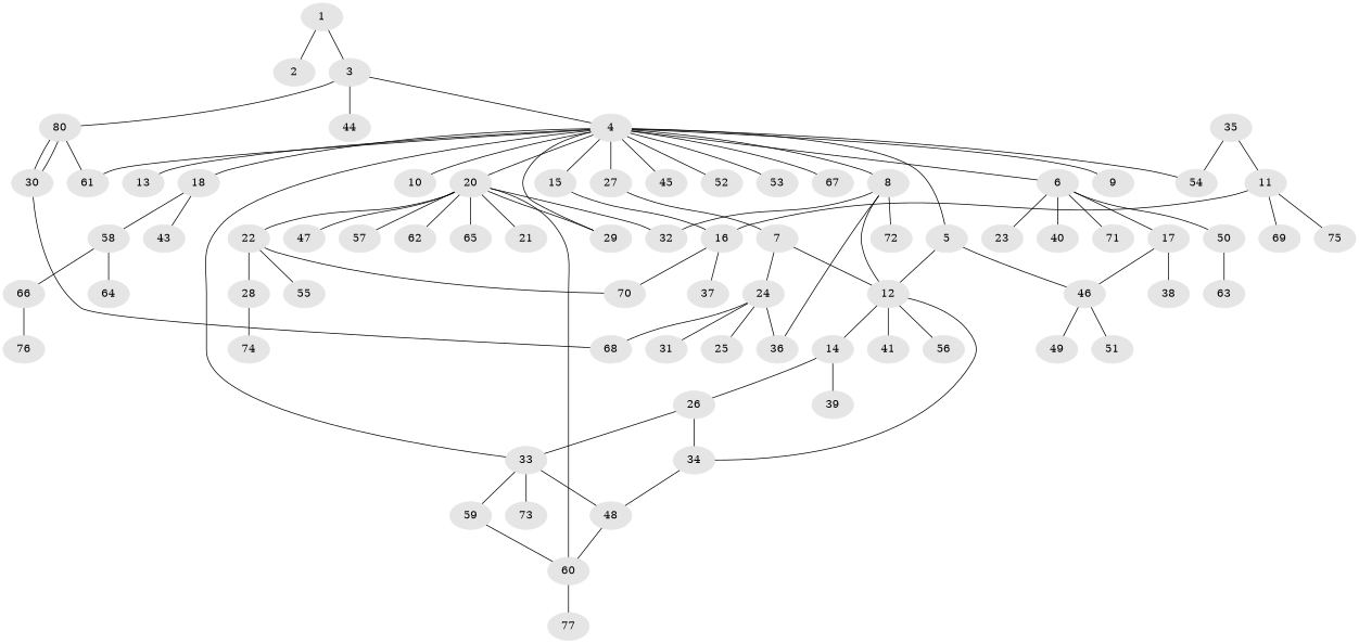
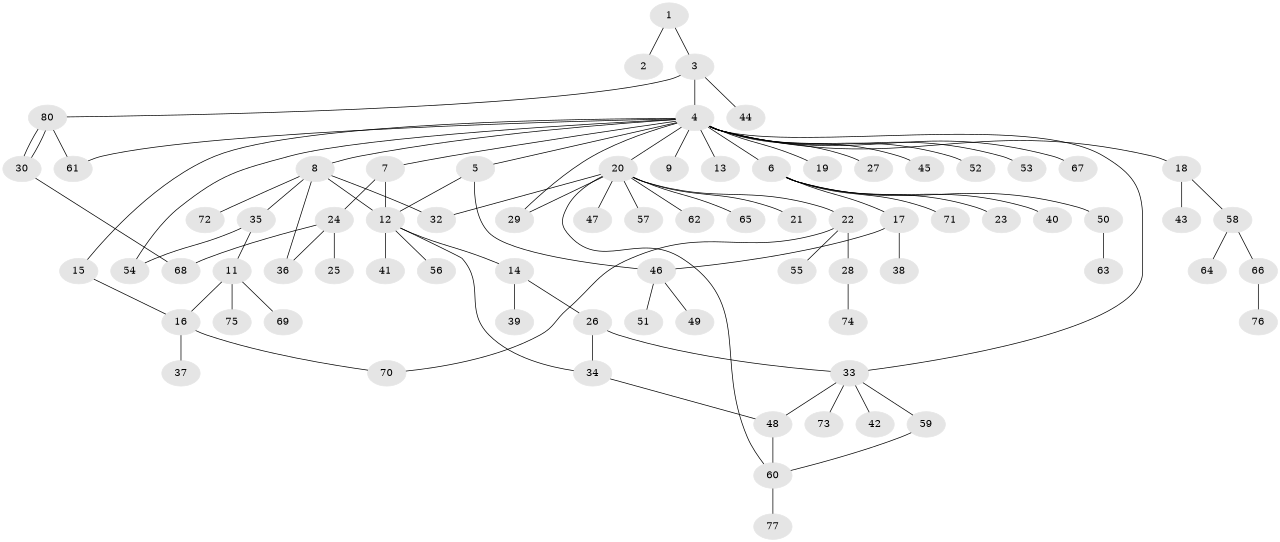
  graph {
    node [color=gray90 style=filled]
    1
    2
    3
    4
    n5 [label=80]
    44
    5
    6
    7
    8
    9
    13
    15
    18
-   19 [label=10]
+   19
    20
    27
    29
    33
    45
    52
    53
    54
    61
    67
    30
    12
    46
    17
    23
    40
    50
    71
    24
    32
    35
    36
    72
    16
    43
    58
    21
    22
    47
    57
    60
    62
    65
+   42
    48
    59
    73
    11
    69
    75
    14
    34
    41
    56
    49
    51
    38
    63
    25
-   31
    68
    37
    70
    26
    39
    64
    66
    28
    55
    77
    74
    76
    1 -- 2
    1 -- 3
    3 -- 4
    3 -- n5
    3 -- 44
    4 -- 5
    4 -- 6
-   27 -- 7
+   4 -- 7
    4 -- 8
    4 -- 9
    4 -- 13
    4 -- 15
    4 -- 18
    4 -- 19
    4 -- 20
    4 -- 27
    4 -- 29
    4 -- 33
    4 -- 45
    4 -- 52
    4 -- 53
    4 -- 54
    4 -- 61
    4 -- 67
    n5 -- 61
    n5 -- 30
    n5 -- 30
    5 -- 12
    5 -- 46
    6 -- 17
    6 -- 23
    6 -- 40
    6 -- 50
    6 -- 71
    7 -- 12
    7 -- 24
    8 -- 12
    8 -- 32
+   8 -- 35
    8 -- 36
    8 -- 72
    15 -- 16
    18 -- 43
    18 -- 58
    20 -- 29
    20 -- 32
    20 -- 21
    20 -- 22
    20 -- 47
    20 -- 57
    20 -- 60
    20 -- 62
    20 -- 65
+   33 -- 42
    33 -- 48
    33 -- 59
    33 -- 73
    30 -- 68
    12 -- 14
    12 -- 34
    12 -- 41
    12 -- 56
    46 -- 49
    46 -- 51
    17 -- 46
    17 -- 38
    50 -- 63
    24 -- 36
    24 -- 25
-   24 -- 31
    24 -- 68
    35 -- 54
    35 -- 11
    16 -- 37
    16 -- 70
    58 -- 64
    58 -- 66
    22 -- 70
    22 -- 28
    22 -- 55
    60 -- 77
    48 -- 60
    59 -- 60
    11 -- 16
    11 -- 69
    11 -- 75
    14 -- 26
    14 -- 39
    34 -- 48
    26 -- 33
    26 -- 34
    66 -- 76
    28 -- 74
  }
